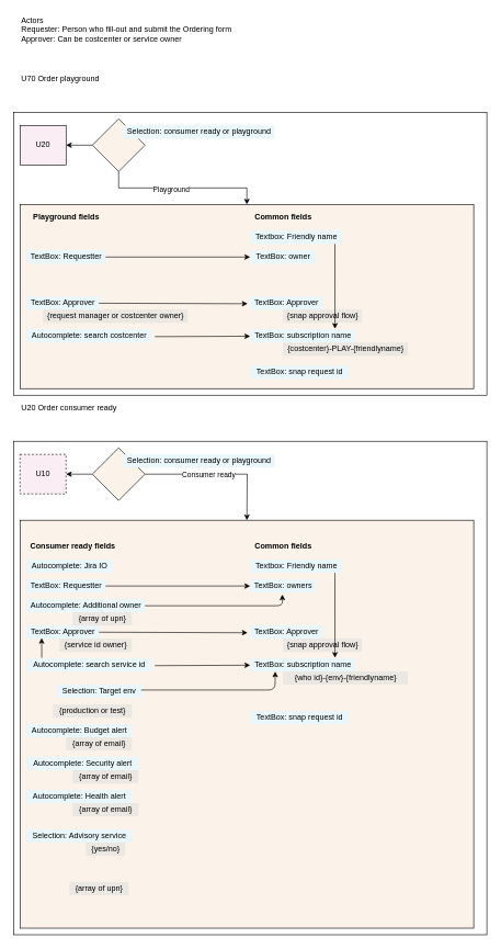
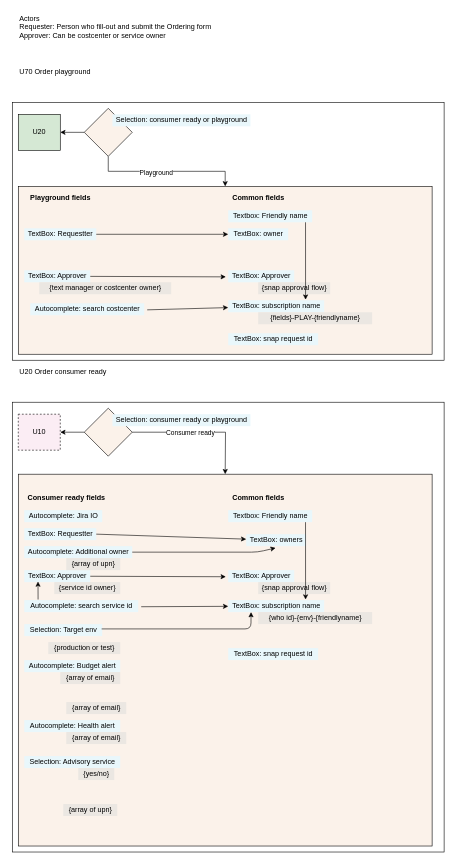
  <mxCell id="0" />
  <mxCell id="1" value="Untitled Layer" parent="0" />
  <mxCell id="2" value="" style="rounded=0;whiteSpace=wrap;html=1;strokeColor=#000000;fillColor=none;" parent="1" vertex="1"><mxGeometry x="20" y="670" width="720" height="750" as="geometry" /></mxCell>
  <mxCell id="3" value="" style="rounded=0;whiteSpace=wrap;html=1;strokeColor=#000000;fillColor=none;" parent="1" vertex="1"><mxGeometry x="20" y="170" width="720" height="430" as="geometry" /></mxCell>
  <mxCell id="4" value="Untitled Layer" style="" parent="0" />
  <mxCell id="5" value="" style="whiteSpace=wrap;html=1;fillColor=#fbf2ea;" parent="4" vertex="1"><mxGeometry x="30" y="790" width="690" height="620" as="geometry" /></mxCell>
  <mxCell id="6" value="U70 Order playground" style="text;html=1;strokeColor=none;fillColor=none;align=left;verticalAlign=middle;whiteSpace=wrap;rounded=0;" parent="4" vertex="1"><mxGeometry x="30" y="110" width="190" height="20" as="geometry" /></mxCell>
  <mxCell id="7" value="Actors&lt;br&gt;Requester: Person who fill-out and submit the Ordering form&lt;br&gt;Approver: Can be costcenter or service owner&lt;br&gt;" style="text;html=1;align=left;verticalAlign=middle;resizable=0;points=[];autosize=1;" parent="4" vertex="1"><mxGeometry x="30" y="20" width="340" height="50" as="geometry" /></mxCell>
  <mxCell id="8" value="" style="edgeStyle=orthogonalEdgeStyle;rounded=0;orthogonalLoop=1;jettySize=auto;html=1;" parent="4" source="11" target="12" edge="1"><mxGeometry relative="1" as="geometry" /></mxCell>
  <mxCell id="9" value="" style="edgeStyle=orthogonalEdgeStyle;rounded=0;orthogonalLoop=1;jettySize=auto;html=1;" parent="4" source="11" target="14" edge="1"><mxGeometry relative="1" as="geometry" /></mxCell>
  <mxCell id="10" value="Playground" style="edgeLabel;html=1;align=center;verticalAlign=middle;resizable=0;points=[];" parent="9" vertex="1" connectable="0"><mxGeometry x="-0.151" y="-1" relative="1" as="geometry"><mxPoint as="offset" /></mxGeometry></mxCell>
  <mxCell id="11" value="" style="rhombus;whiteSpace=wrap;html=1;fillColor=#fbf2ea;" parent="4" vertex="1"><mxGeometry x="140" y="180" width="80" height="80" as="geometry" /></mxCell>
- <mxCell id="12" value="U20" style="whiteSpace=wrap;html=1;fillColor=#fbedf4;" parent="4" vertex="1"><mxGeometry x="30" y="190" width="70" height="60" as="geometry" /></mxCell>
+ <mxCell id="12" value="U20" style="whiteSpace=wrap;html=1;fillColor=#d5e8d4;" parent="4" vertex="1"><mxGeometry x="30" y="190" width="70" height="60" as="geometry" /></mxCell>
  <mxCell id="13" value="Selection: consumer ready or playground" style="text;html=1;align=center;verticalAlign=middle;resizable=0;points=[];autosize=1;fillColor=#e9f7fb;" parent="4" vertex="1"><mxGeometry x="187" y="190" width="230" height="20" as="geometry" /></mxCell>
  <mxCell id="14" value="" style="whiteSpace=wrap;html=1;fillColor=#fbf2ea;" parent="4" vertex="1"><mxGeometry x="30" y="310" width="690" height="280" as="geometry" /></mxCell>
  <mxCell id="15" value="U20 Order consumer ready" style="text;html=1;strokeColor=none;fillColor=none;align=left;verticalAlign=middle;whiteSpace=wrap;rounded=0;" parent="4" vertex="1"><mxGeometry x="30" y="610" width="190" height="20" as="geometry" /></mxCell>
  <mxCell id="16" value="" style="edgeStyle=orthogonalEdgeStyle;rounded=0;orthogonalLoop=1;jettySize=auto;html=1;" parent="4" source="19" target="20" edge="1"><mxGeometry relative="1" as="geometry" /></mxCell>
  <mxCell id="17" value="" style="edgeStyle=orthogonalEdgeStyle;rounded=0;orthogonalLoop=1;jettySize=auto;html=1;" parent="4" source="19" edge="1"><mxGeometry relative="1" as="geometry"><mxPoint x="375" y="790" as="targetPoint" /></mxGeometry></mxCell>
  <mxCell id="18" value="Consumer ready" style="edgeLabel;html=1;align=center;verticalAlign=middle;resizable=0;points=[];" parent="17" vertex="1" connectable="0"><mxGeometry x="-0.151" y="-1" relative="1" as="geometry"><mxPoint as="offset" /></mxGeometry></mxCell>
  <mxCell id="19" value="" style="rhombus;whiteSpace=wrap;html=1;fillColor=#fbf2ea;" parent="4" vertex="1"><mxGeometry x="140" y="680" width="80" height="80" as="geometry" /></mxCell>
  <mxCell id="20" value="U10" style="whiteSpace=wrap;html=1;fillColor=#fbedf4;dashed=1;" parent="4" vertex="1"><mxGeometry x="30" y="690" width="70" height="60" as="geometry" /></mxCell>
  <mxCell id="21" value="Selection: consumer ready or playground" style="text;html=1;align=center;verticalAlign=middle;resizable=0;points=[];autosize=1;fillColor=#e9f7fb;" parent="4" vertex="1"><mxGeometry x="187" y="690" width="230" height="20" as="geometry" /></mxCell>
  <mxCell id="22" value="Autocomplete: search service id" style="text;html=1;align=center;verticalAlign=middle;resizable=0;points=[];autosize=1;fillColor=#e9f7fb;" parent="4" vertex="1"><mxGeometry x="40" y="1000" width="190" height="20" as="geometry" /></mxCell>
  <mxCell id="23" value="&lt;b&gt;Consumer ready fields&lt;/b&gt;" style="text;html=1;align=center;verticalAlign=middle;resizable=0;points=[];autosize=1;" parent="4" vertex="1"><mxGeometry x="40" y="820" width="140" height="20" as="geometry" /></mxCell>
  <mxCell id="24" value="Common fields" style="text;html=1;align=center;verticalAlign=middle;resizable=0;points=[];autosize=1;fontStyle=1" parent="4" vertex="1"><mxGeometry x="380" y="820" width="100" height="20" as="geometry" /></mxCell>
  <mxCell id="25" value="Textbox: Friendly name" style="text;html=1;align=center;verticalAlign=middle;resizable=0;points=[];autosize=1;fillColor=#e9f7fb;" parent="4" vertex="1"><mxGeometry x="380" y="850" width="140" height="20" as="geometry" /></mxCell>
  <mxCell id="26" value="TextBox: subscription name" style="text;html=1;align=center;verticalAlign=middle;resizable=0;points=[];autosize=1;fillColor=#e9f7fb;" parent="4" vertex="1"><mxGeometry x="380" y="1000" width="160" height="20" as="geometry" /></mxCell>
  <mxCell id="27" value="TextBox: Approver" style="text;html=1;align=center;verticalAlign=middle;resizable=0;points=[];autosize=1;fillColor=#e9f7fb;" parent="4" vertex="1"><mxGeometry x="380" y="950" width="110" height="20" as="geometry" /></mxCell>
  <mxCell id="28" value="TextBox: Approver" style="text;html=1;align=center;verticalAlign=middle;resizable=0;points=[];autosize=1;fillColor=#e9f7fb;" parent="4" vertex="1"><mxGeometry x="40" y="950" width="110" height="20" as="geometry" /></mxCell>
  <mxCell id="29" value="" style="endArrow=classic;html=1;entryX=-0.036;entryY=0.55;entryDx=0;entryDy=0;entryPerimeter=0;" parent="4" source="28" target="27" edge="1"><mxGeometry width="50" height="50" relative="1" as="geometry"><mxPoint x="160" y="970" as="sourcePoint" /><mxPoint x="210" y="920" as="targetPoint" /></mxGeometry></mxCell>
- <mxCell id="30" value="TextBox: owners" style="text;html=1;align=center;verticalAlign=middle;resizable=0;points=[];autosize=1;fillColor=#e9f7fb;" parent="4" vertex="1"><mxGeometry x="380" y="880" width="100" height="20" as="geometry" /></mxCell>
+ <mxCell id="30" value="TextBox: owners" style="text;html=1;align=center;verticalAlign=middle;resizable=0;points=[];autosize=1;fillColor=#e9f7fb;" parent="4" vertex="1"><mxGeometry x="410" y="890" width="100" height="20" as="geometry" /></mxCell>
  <mxCell id="31" value="TextBox: Requestter" style="text;html=1;align=center;verticalAlign=middle;resizable=0;points=[];autosize=1;fillColor=#e9f7fb;" parent="4" vertex="1"><mxGeometry x="40" y="880" width="120" height="20" as="geometry" /></mxCell>
  <mxCell id="32" value="" style="endArrow=classic;html=1;" parent="4" target="30" edge="1"><mxGeometry width="50" height="50" relative="1" as="geometry"><mxPoint x="160" y="890" as="sourcePoint" /><mxPoint x="210" y="840" as="targetPoint" /></mxGeometry></mxCell>
  <mxCell id="33" value="" style="endArrow=classic;html=1;exitX=1.026;exitY=0.55;exitDx=0;exitDy=0;exitPerimeter=0;" parent="4" source="22" target="26" edge="1"><mxGeometry width="50" height="50" relative="1" as="geometry"><mxPoint x="350" y="1020" as="sourcePoint" /><mxPoint x="400" y="970" as="targetPoint" /></mxGeometry></mxCell>
  <mxCell id="34" value="{who id}-{env}-{friendlyname}" style="text;html=1;align=center;verticalAlign=middle;resizable=0;points=[];autosize=1;fillColor=#ebe7e2;" parent="4" vertex="1"><mxGeometry x="430" y="1020" width="190" height="20" as="geometry" /></mxCell>
  <mxCell id="35" value="{snap approval flow}" style="text;html=1;align=center;verticalAlign=middle;resizable=0;points=[];autosize=1;fillColor=#ebe7e2;" parent="4" vertex="1"><mxGeometry x="430" y="970" width="120" height="20" as="geometry" /></mxCell>
  <mxCell id="36" value="" style="endArrow=classic;html=1;exitX=0.921;exitY=1;exitDx=0;exitDy=0;exitPerimeter=0;" parent="4" source="25" edge="1"><mxGeometry width="50" height="50" relative="1" as="geometry"><mxPoint x="520" y="860" as="sourcePoint" /><mxPoint x="509" y="999" as="targetPoint" /></mxGeometry></mxCell>
  <mxCell id="37" value="Untitled Layer" parent="0" />
  <mxCell id="38" value="text" style="" parent="0" />
- <mxCell id="39" value="Autocomplete: search costcenter" style="text;html=1;align=center;verticalAlign=middle;resizable=0;points=[];autosize=1;fillColor=#e9f7fb;" parent="38" vertex="1"><mxGeometry x="40" y="500" width="190" height="20" as="geometry" /></mxCell>
+ <mxCell id="39" value="Autocomplete: search costcenter" style="text;html=1;align=center;verticalAlign=middle;resizable=0;points=[];autosize=1;fillColor=#e9f7fb;" parent="38" vertex="1"><mxGeometry x="50" y="505" width="190" height="20" as="geometry" /></mxCell>
  <mxCell id="40" value="&lt;b&gt;Playground fields&lt;/b&gt;" style="text;html=1;align=center;verticalAlign=middle;resizable=0;points=[];autosize=1;" parent="38" vertex="1"><mxGeometry x="40" y="320" width="120" height="20" as="geometry" /></mxCell>
  <mxCell id="41" value="Common fields" style="text;html=1;align=center;verticalAlign=middle;resizable=0;points=[];autosize=1;fontStyle=1" parent="38" vertex="1"><mxGeometry x="380" y="320" width="100" height="20" as="geometry" /></mxCell>
  <mxCell id="42" value="Textbox: Friendly name" style="text;html=1;align=center;verticalAlign=middle;resizable=0;points=[];autosize=1;fillColor=#e9f7fb;" parent="38" vertex="1"><mxGeometry x="380" y="350" width="140" height="20" as="geometry" /></mxCell>
  <mxCell id="43" value="TextBox: subscription name" style="text;html=1;align=center;verticalAlign=middle;resizable=0;points=[];autosize=1;fillColor=#e9f7fb;" parent="38" vertex="1"><mxGeometry x="380" y="500" width="160" height="20" as="geometry" /></mxCell>
  <mxCell id="44" value="TextBox: Approver" style="text;html=1;align=center;verticalAlign=middle;resizable=0;points=[];autosize=1;fillColor=#e9f7fb;" parent="38" vertex="1"><mxGeometry x="380" y="450" width="110" height="20" as="geometry" /></mxCell>
  <mxCell id="45" value="TextBox: Approver" style="text;html=1;align=center;verticalAlign=middle;resizable=0;points=[];autosize=1;fillColor=#e9f7fb;" parent="38" vertex="1"><mxGeometry x="40" y="450" width="110" height="20" as="geometry" /></mxCell>
  <mxCell id="46" value="" style="endArrow=classic;html=1;entryX=-0.036;entryY=0.55;entryDx=0;entryDy=0;entryPerimeter=0;" parent="38" source="45" target="44" edge="1"><mxGeometry width="50" height="50" relative="1" as="geometry"><mxPoint x="160" y="470" as="sourcePoint" /><mxPoint x="210" y="420" as="targetPoint" /></mxGeometry></mxCell>
  <mxCell id="47" value="TextBox: owner" style="text;html=1;align=center;verticalAlign=middle;resizable=0;points=[];autosize=1;fillColor=#e9f7fb;" parent="38" vertex="1"><mxGeometry x="380" y="380" width="100" height="20" as="geometry" /></mxCell>
  <mxCell id="48" value="TextBox: Requestter" style="text;html=1;align=center;verticalAlign=middle;resizable=0;points=[];autosize=1;fillColor=#e9f7fb;" parent="38" vertex="1"><mxGeometry x="40" y="380" width="120" height="20" as="geometry" /></mxCell>
  <mxCell id="49" value="" style="endArrow=classic;html=1;" parent="38" target="47" edge="1"><mxGeometry width="50" height="50" relative="1" as="geometry"><mxPoint x="160" y="390" as="sourcePoint" /><mxPoint x="210" y="340" as="targetPoint" /></mxGeometry></mxCell>
  <mxCell id="50" value="" style="endArrow=classic;html=1;exitX=1.026;exitY=0.55;exitDx=0;exitDy=0;exitPerimeter=0;" parent="38" source="39" target="43" edge="1"><mxGeometry width="50" height="50" relative="1" as="geometry"><mxPoint x="350" y="520" as="sourcePoint" /><mxPoint x="400" y="470" as="targetPoint" /></mxGeometry></mxCell>
- <mxCell id="51" value="{costcenter}-PLAY-{friendlyname}" style="text;html=1;align=center;verticalAlign=middle;resizable=0;points=[];autosize=1;fillColor=#ebe7e2;" parent="38" vertex="1"><mxGeometry x="430" y="520" width="190" height="20" as="geometry" /></mxCell>
+ <mxCell id="51" value="{fields}-PLAY-{friendlyname}" style="text;html=1;align=center;verticalAlign=middle;resizable=0;points=[];autosize=1;fillColor=#ebe7e2;" parent="38" vertex="1"><mxGeometry x="430" y="520" width="190" height="20" as="geometry" /></mxCell>
  <mxCell id="52" value="{snap approval flow}" style="text;html=1;align=center;verticalAlign=middle;resizable=0;points=[];autosize=1;fillColor=#ebe7e2;" parent="38" vertex="1"><mxGeometry x="430" y="470" width="120" height="20" as="geometry" /></mxCell>
  <mxCell id="53" value="" style="endArrow=classic;html=1;exitX=0.921;exitY=1;exitDx=0;exitDy=0;exitPerimeter=0;" parent="38" source="42" edge="1"><mxGeometry width="50" height="50" relative="1" as="geometry"><mxPoint x="520" y="360" as="sourcePoint" /><mxPoint x="509" y="499" as="targetPoint" /></mxGeometry></mxCell>
  <mxCell id="54" value="TextBox: snap request id" style="text;html=1;align=center;verticalAlign=middle;resizable=0;points=[];autosize=1;fillColor=#e9f7fb;" parent="38" vertex="1"><mxGeometry x="380" y="555" width="150" height="20" as="geometry" /></mxCell>
- <mxCell id="55" value="Selection: Target env" style="text;html=1;align=center;verticalAlign=middle;resizable=0;points=[];autosize=1;fillColor=#e9f7fb;" parent="38" vertex="1"><mxGeometry x="85" y="1040" width="130" height="20" as="geometry" /></mxCell>
+ <mxCell id="55" value="Selection: Target env" style="text;html=1;align=center;verticalAlign=middle;resizable=0;points=[];autosize=1;fillColor=#e9f7fb;" parent="38" vertex="1"><mxGeometry x="40" y="1040" width="130" height="20" as="geometry" /></mxCell>
  <mxCell id="56" value="" style="endArrow=classic;html=1;exitX=0.992;exitY=0.4;exitDx=0;exitDy=0;exitPerimeter=0;entryX=0.238;entryY=1;entryDx=0;entryDy=0;entryPerimeter=0;" parent="38" source="55" target="26" edge="1"><mxGeometry width="50" height="50" relative="1" as="geometry"><mxPoint x="180" y="1080" as="sourcePoint" /><mxPoint x="230" y="1030" as="targetPoint" /><Array as="points"><mxPoint x="418" y="1048" /></Array></mxGeometry></mxCell>
- <mxCell id="57" value="{request manager or costcenter owner}" style="text;html=1;align=center;verticalAlign=middle;resizable=0;points=[];autosize=1;fillColor=#ebe7e2;" parent="38" vertex="1"><mxGeometry x="65" y="470" width="220" height="20" as="geometry" /></mxCell>
+ <mxCell id="57" value="{text manager or costcenter owner}" style="text;html=1;align=center;verticalAlign=middle;resizable=0;points=[];autosize=1;fillColor=#ebe7e2;" parent="38" vertex="1"><mxGeometry x="65" y="470" width="220" height="20" as="geometry" /></mxCell>
  <mxCell id="58" value="{service id owner}" style="text;html=1;align=center;verticalAlign=middle;resizable=0;points=[];autosize=1;fillColor=#ebe7e2;" parent="38" vertex="1"><mxGeometry x="90" y="970" width="110" height="20" as="geometry" /></mxCell>
  <mxCell id="59" value="" style="endArrow=classic;html=1;entryX=0.208;entryY=0.95;entryDx=0;entryDy=0;entryPerimeter=0;" parent="38" target="28" edge="1"><mxGeometry width="50" height="50" relative="1" as="geometry"><mxPoint x="63" y="999" as="sourcePoint" /><mxPoint x="90" y="960" as="targetPoint" /></mxGeometry></mxCell>
  <mxCell id="60" value="Autocomplete: Additional owner" style="text;html=1;align=center;verticalAlign=middle;resizable=0;points=[];autosize=1;fillColor=#e9f7fb;" parent="38" vertex="1"><mxGeometry x="40" y="910" width="180" height="20" as="geometry" /></mxCell>
  <mxCell id="61" value="" style="endArrow=classic;html=1;entryX=0.49;entryY=1.15;entryDx=0;entryDy=0;entryPerimeter=0;" parent="38" target="30" edge="1"><mxGeometry width="50" height="50" relative="1" as="geometry"><mxPoint x="220" y="920" as="sourcePoint" /><mxPoint x="240" y="870" as="targetPoint" /><Array as="points"><mxPoint x="429" y="920" /></Array></mxGeometry></mxCell>
  <mxCell id="62" value="{production or test}" style="text;html=1;align=center;verticalAlign=middle;resizable=0;points=[];autosize=1;fillColor=#ebe7e2;" parent="38" vertex="1"><mxGeometry x="80" y="1070" width="120" height="20" as="geometry" /></mxCell>
  <mxCell id="63" value="{array of upn}" style="text;html=1;align=center;verticalAlign=middle;resizable=0;points=[];autosize=1;fillColor=#ebe7e2;" parent="38" vertex="1"><mxGeometry x="110" y="930" width="90" height="20" as="geometry" /></mxCell>
  <mxCell id="64" value="Autocomplete: Budget alert" style="text;html=1;align=center;verticalAlign=middle;resizable=0;points=[];autosize=1;fillColor=#e9f7fb;" parent="38" vertex="1"><mxGeometry x="40" y="1100" width="160" height="20" as="geometry" /></mxCell>
- <mxCell id="65" value="Autocomplete:&amp;nbsp;Security alert" style="text;html=1;align=center;verticalAlign=middle;resizable=0;points=[];autosize=1;fillColor=#e9f7fb;" parent="38" vertex="1"><mxGeometry x="40" y="1150" width="170" height="20" as="geometry" /></mxCell>
  <mxCell id="66" value="Autocomplete: Health alert" style="text;html=1;align=center;verticalAlign=middle;resizable=0;points=[];autosize=1;fillColor=#e9f7fb;" parent="38" vertex="1"><mxGeometry x="40" y="1200" width="160" height="20" as="geometry" /></mxCell>
  <mxCell id="67" value="{array of email}" style="text;html=1;align=center;verticalAlign=middle;resizable=0;points=[];autosize=1;fillColor=#ebe7e2;" parent="38" vertex="1"><mxGeometry x="100" y="1120" width="100" height="20" as="geometry" /></mxCell>
  <mxCell id="68" value="{array of email}" style="text;html=1;align=center;verticalAlign=middle;resizable=0;points=[];autosize=1;fillColor=#ebe7e2;" parent="38" vertex="1"><mxGeometry x="110" y="1170" width="100" height="20" as="geometry" /></mxCell>
  <mxCell id="69" value="{array of email}" style="text;html=1;align=center;verticalAlign=middle;resizable=0;points=[];autosize=1;fillColor=#ebe7e2;" parent="38" vertex="1"><mxGeometry x="110" y="1220" width="100" height="20" as="geometry" /></mxCell>
  <mxCell id="70" value="TextBox: snap request id" style="text;html=1;align=center;verticalAlign=middle;resizable=0;points=[];autosize=1;fillColor=#e9f7fb;" parent="38" vertex="1"><mxGeometry x="380" y="1080" width="150" height="20" as="geometry" /></mxCell>
  <mxCell id="71" value="Autocomplete: Jira IO" style="text;html=1;align=center;verticalAlign=middle;resizable=0;points=[];autosize=1;fillColor=#e9f7fb;" parent="38" vertex="1"><mxGeometry x="40" y="850" width="130" height="20" as="geometry" /></mxCell>
  <mxCell id="72" value="Selection: Advisory service" style="text;html=1;align=center;verticalAlign=middle;resizable=0;points=[];autosize=1;fillColor=#e9f7fb;" parent="38" vertex="1"><mxGeometry x="40" y="1260" width="160" height="20" as="geometry" /></mxCell>
  <mxCell id="73" value="{yes/no}" style="text;html=1;align=center;verticalAlign=middle;resizable=0;points=[];autosize=1;fillColor=#ebe7e2;" parent="38" vertex="1"><mxGeometry x="130" y="1280" width="60" height="20" as="geometry" /></mxCell>
  <mxCell id="74" value="{array of upn}" style="text;html=1;align=center;verticalAlign=middle;resizable=0;points=[];autosize=1;fillColor=#ebe7e2;" parent="38" vertex="1"><mxGeometry x="105" y="1340" width="90" height="20" as="geometry" /></mxCell>
  <mxCell id="75" parent="0" />
